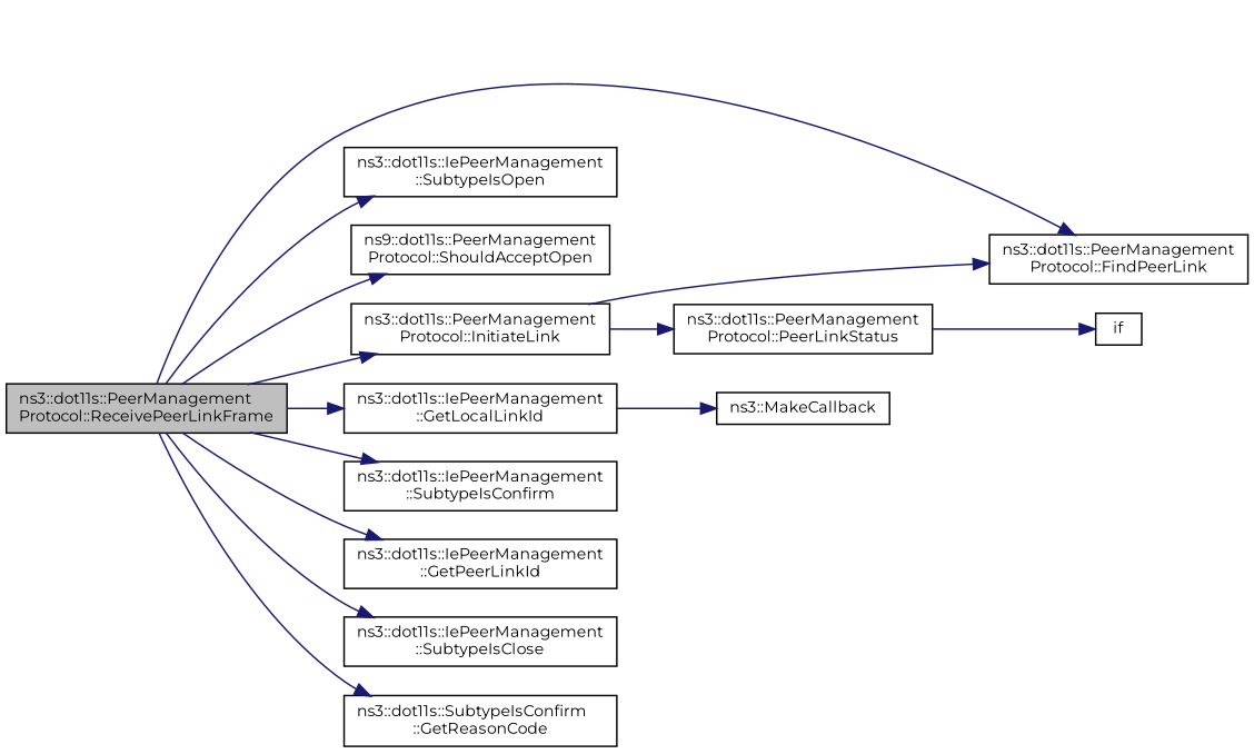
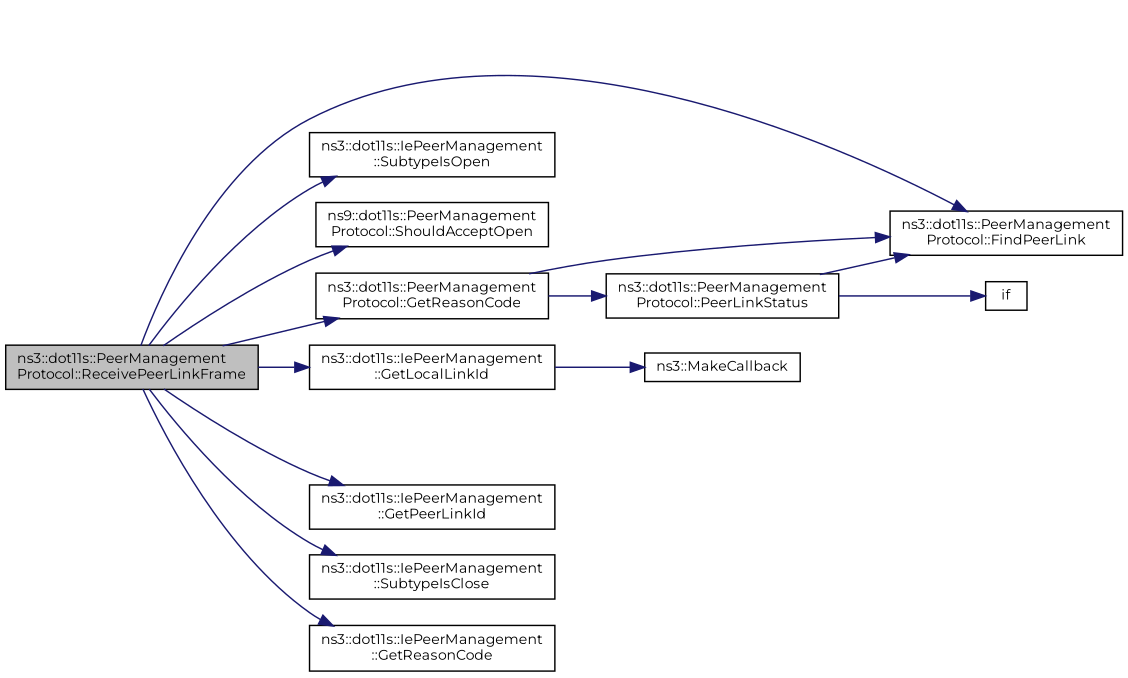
  digraph {
    fontname=Montserrat
    rankdir=LR
    node [color=black fillcolor=white fontname=Montserrat fontsize=10 shape=record style=filled]
    edge [color=midnightblue fontname=Montserrat fontsize=10 labelfontname=Helvetica labelfontsize=10 style=solid]
    n1 [fillcolor=grey75 fontcolor=black height=0.2 label="ns3::dot11s::PeerManagement\lProtocol::ReceivePeerLinkFrame" width=0.4]
    n2 [height=0.2 label="ns3::dot11s::PeerManagement\lProtocol::FindPeerLink" width=0.4]
    n3 [height=0.2 label="ns3::dot11s::IePeerManagement\l::SubtypeIsOpen" width=0.4]
    n4 [height=0.2 label="ns9::dot11s::PeerManagement\lProtocol::ShouldAcceptOpen" width=0.4]
-   n5 [height=0.2 label="ns3::dot11s::PeerManagement\lProtocol::InitiateLink" width=0.4]
+   n5 [height=0.2 label="ns3::dot11s::PeerManagement\lProtocol::GetReasonCode" width=0.4]
    n6 [height=0.2 label="ns3::dot11s::IePeerManagement\l::GetLocalLinkId" width=0.4]
-   n7 [height=0.2 label="ns3::dot11s::IePeerManagement\l::SubtypeIsConfirm" width=0.4]
    n8 [height=0.2 label="ns3::dot11s::IePeerManagement\l::GetPeerLinkId" width=0.4]
    n9 [height=0.2 label="ns3::dot11s::IePeerManagement\l::SubtypeIsClose" width=0.4]
-   n10 [height=0.2 label="ns3::dot11s::SubtypeIsConfirm\l::GetReasonCode" width=0.4]
+   n10 [height=0.2 label="ns3::dot11s::IePeerManagement\l::GetReasonCode" width=0.4]
    n11 [height=0.2 label="ns3::dot11s::PeerManagement\lProtocol::PeerLinkStatus" width=0.4]
    n12 [height=0.2 label="ns3::MakeCallback" width=0.4]
    n13 [height=0.2 label=if width=0.4]
    n1 -> n2
    n1 -> n3
    n1 -> n4
    n1 -> n5
    n1 -> n6
-   n1 -> n7
    n1 -> n8
    n1 -> n9
    n1 -> n10
    n5 -> n2
    n5 -> n11
    n6 -> n12
+   n11 -> n2
    n11 -> n13
  }
